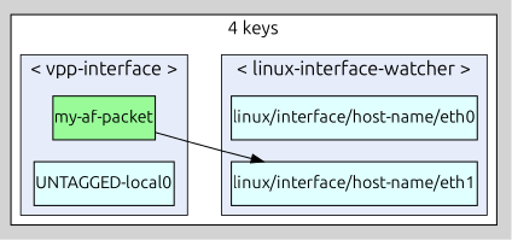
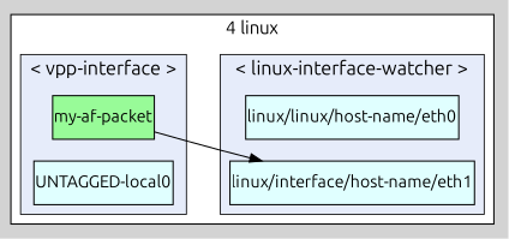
  digraph {
    bgcolor=lightgray
    fontname=Ubuntu
    fontsize=12
    labeljust=c
    labelloc=b
    nodesep="<no value>"
    ordering=out
    penwidth=1
    rankdir=LR
    ranksep=.5
    style=solid
    node [fillcolor=LightCyan fontname=Ubuntu margin=0.01 penwidth=1.0 shape=box style=filled]
-   n1 [label="linux/interface/host-name/eth0"]
+   n1 [label="linux/linux/host-name/eth0"]
    n2 [label="linux/interface/host-name/eth1"]
    n3 [fillcolor=PaleGreen label="my-af-packet"]
    n4 [label="UNTAGGED-local0"]
    subgraph cluster_1 {
      bgcolor=white
      fontsize=15
-     label="4 keys"
+     label="4 linux"
      labelloc=t
      subgraph cluster_2 {
        bgcolor=white
        fillcolor="#e6ecfa"
        fontsize=16
        label="< linux-interface-watcher >"
        labelloc=t
        penwidth=0.8
        style=filled
        n1
        n2
      }
      subgraph cluster_3 {
        bgcolor=white
        fillcolor="#e6ecfa"
        fontsize=16
        label="< vpp-interface >"
        labelloc=t
        penwidth=0.8
        style=filled
        n3
        n4
      }
    }
    n3 -> n2 [minlen=1]
  }
